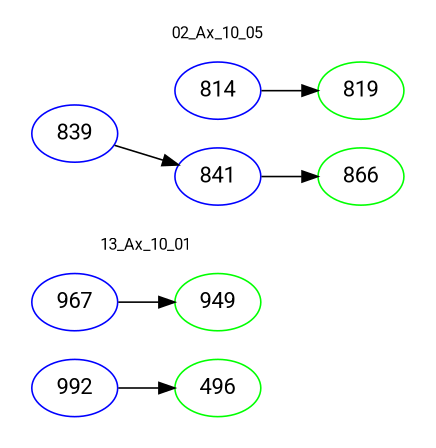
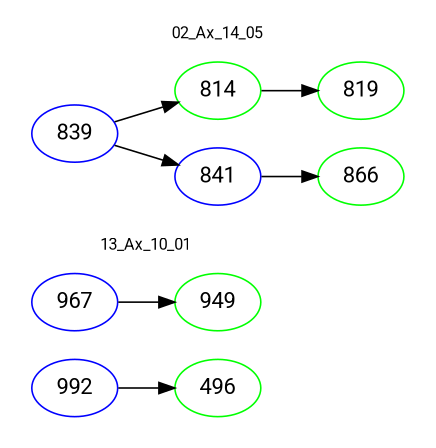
  digraph {
    fontname=Roboto
    rankdir=LR
    node [color=blue fontname=Roboto]
    edge [color=black fontname=Roboto]
    n1 [label=967]
    n2 [label=992]
    n3 [color=green label=949]
    n4 [color=green label=496]
    n5 [label=839]
    n6 [label=841]
-   n7 [label=814]
+   n7 [color=green label=814]
    n8 [color=green label=866]
    n9 [color=green label=819]
    subgraph cluster_1 {
      color=white
      fontsize=10
      label="13_Ax_10_01"
      n1
      n2
      n3
      n4
    }
    subgraph cluster_2 {
      color=white
      fontsize=10
-     label="02_Ax_10_05"
+     label="02_Ax_14_05"
      n5
      n6
      n7
      n8
      n9
    }
    n1 -> n3
    n2 -> n4
    n5 -> n6
+   n5 -> n7
    n6 -> n8
    n7 -> n9
  }
